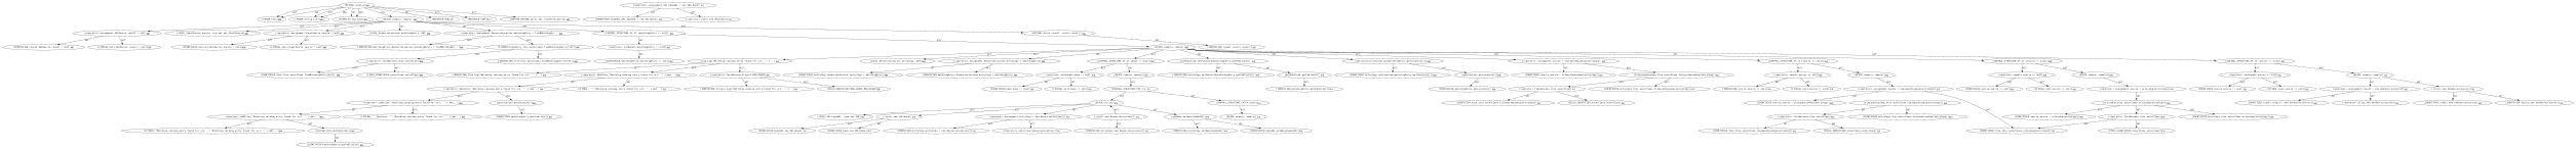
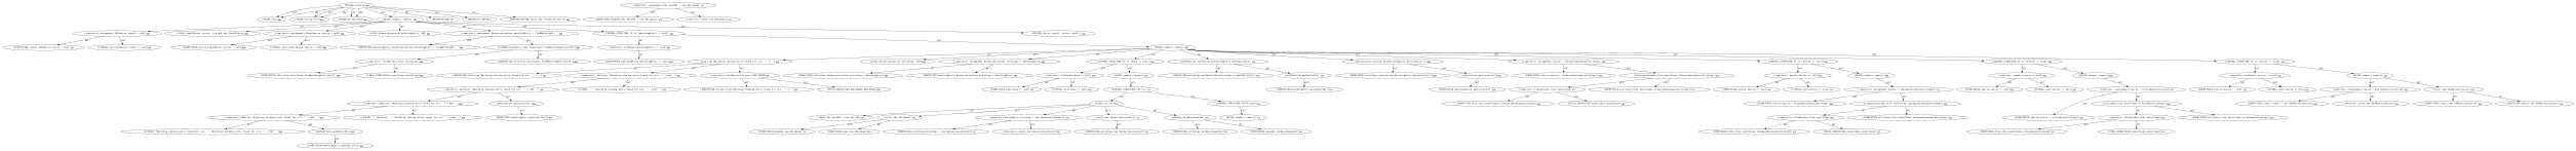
  digraph {
    fontname="Roboto Mono"
    node [fontname="Roboto Mono"]
    edge [fontname="Roboto Mono"]
    n1 [label=<(METHOD,resolve)<SUB>884</SUB>>]
    n2 [label=<(PARAM,this)<SUB>884</SUB>>]
    n3 [label=<(PARAM,String href)<SUB>884</SUB>>]
    n4 [label=<(PARAM,String base)<SUB>884</SUB>>]
    n5 [label=<(BLOCK,&lt;empty&gt;,&lt;empty&gt;)<SUB>885</SUB>>]
    n6 [label=<(MODIFIER,PUBLIC)>]
    n7 [label=<(MODIFIER,VIRTUAL)>]
    n8 [label=<(METHOD_RETURN,javax.xml.transform.Source)<SUB>884</SUB>>]
    n9 [label=<(&lt;operator&gt;.assignment,SAXSource result = null)<SUB>887</SUB>>]
    n10 [label=<(LOCAL,InputSource source: org.xml.sax.InputSource)<SUB>888</SUB>>]
    n11 [label=<(&lt;operator&gt;.assignment,InputSource source = null)<SUB>888</SUB>>]
    n12 [label=<(LOCAL,ResourceLocation matchingEntry: ANY)<SUB>890</SUB>>]
    n13 [label=<(&lt;operator&gt;.assignment,ResourceLocation matchingEntry = findMatchingEn...)<SUB>890</SUB>>]
    n14 [label=<(CONTROL_STRUCTURE,IF,if (matchingEntry != null))<SUB>892</SUB>>]
    n15 [label=<(RETURN,return result;,return result;)<SUB>936</SUB>>]
    n16 [label=<(IDENTIFIER,result,SAXSource result = null)<SUB>887</SUB>>]
    n17 [label=<(LITERAL,null,SAXSource result = null)<SUB>887</SUB>>]
    n18 [label=<(IDENTIFIER,source,InputSource source = null)<SUB>888</SUB>>]
    n19 [label=<(LITERAL,null,InputSource source = null)<SUB>888</SUB>>]
    n20 [label=<(IDENTIFIER,matchingEntry,ResourceLocation matchingEntry = findMatchingEn...)<SUB>890</SUB>>]
    n21 [label=<(findMatchingEntry,this.outerClass.findMatchingEntry(href))<SUB>890</SUB>>]
    n22 [label=<(&lt;operator&gt;.notEquals,matchingEntry != null)<SUB>892</SUB>>]
    n23 [label=<(BLOCK,&lt;empty&gt;,&lt;empty&gt;)<SUB>892</SUB>>]
-   n24 [label=<(IDENTIFIER,result,return result;)<SUB>936</SUB>>]
    n25 [label=<(&lt;operator&gt;.fieldAccess,this.outerClass)<SUB>890</SUB>>]
    n26 [label=<(IDENTIFIER,href,this.outerClass.findMatchingEntry(href))<SUB>890</SUB>>]
    n27 [label=<(IDENTIFIER,this,this.outerClass.findMatchingEntry(href))<SUB>890</SUB>>]
    n28 [label=<(FIELD_IDENTIFIER,outerClass,outerClass)<SUB>890</SUB>>]
    n29 [label=<(IDENTIFIER,matchingEntry,matchingEntry != null)<SUB>892</SUB>>]
    n30 [label=<(log,log(&quot;Matching catalog entry found for uri: '&quot; +...)<SUB>894</SUB>>]
    n31 [label=<(LOCAL,ResourceLocation entryCopy: ANY)<SUB>909</SUB>>]
    n32 [label=<(&lt;operator&gt;.assignment,ResourceLocation entryCopy = matchingEntry)<SUB>909</SUB>>]
    n33 [label=<(CONTROL_STRUCTURE,IF,if (base != null))<SUB>910</SUB>>]
    n34 [label=<(setPublicId,setPublicId(matchingEntry.getPublicId()))<SUB>919</SUB>>]
    n35 [label=<(setLocation,setLocation(matchingEntry.getLocation()))<SUB>920</SUB>>]
    n36 [label=<(&lt;operator&gt;.assignment,source = filesystemLookup(entryCopy))<SUB>922</SUB>>]
    n37 [label=<(CONTROL_STRUCTURE,IF,if (source == null))<SUB>924</SUB>>]
    n38 [label=<(CONTROL_STRUCTURE,IF,if (source == null))<SUB>928</SUB>>]
    n39 [label=<(CONTROL_STRUCTURE,IF,if (source != null))<SUB>932</SUB>>]
    n40 [label=<(IDENTIFIER,this,log(&quot;Matching catalog entry found for uri: '&quot; +...)<SUB>894</SUB>>]
    n41 [label=<(&lt;operator&gt;.addition,&quot;Matching catalog entry found for uri: '&quot; + mat...)<SUB>894</SUB>>]
    n42 [label=<(&lt;operator&gt;.fieldAccess,Project.MSG_DEBUG)<SUB>897</SUB>>]
    n43 [label=<(IDENTIFIER,entryCopy,ResourceLocation entryCopy = matchingEntry)<SUB>909</SUB>>]
    n44 [label=<(IDENTIFIER,matchingEntry,ResourceLocation entryCopy = matchingEntry)<SUB>909</SUB>>]
    n45 [label=<(&lt;operator&gt;.notEquals,base != null)<SUB>910</SUB>>]
    n46 [label=<(BLOCK,&lt;empty&gt;,&lt;empty&gt;)<SUB>910</SUB>>]
    n47 [label=<(IDENTIFIER,entryCopy,setPublicId(matchingEntry.getPublicId()))<SUB>919</SUB>>]
    n48 [label=<(getPublicId,getPublicId())<SUB>919</SUB>>]
    n49 [label=<(IDENTIFIER,entryCopy,setLocation(matchingEntry.getLocation()))<SUB>920</SUB>>]
    n50 [label=<(getLocation,getLocation())<SUB>920</SUB>>]
    n51 [label=<(IDENTIFIER,source,source = filesystemLookup(entryCopy))<SUB>922</SUB>>]
    n52 [label=<(filesystemLookup,this.outerClass.filesystemLookup(entryCopy))<SUB>922</SUB>>]
    n53 [label=<(&lt;operator&gt;.equals,source == null)<SUB>924</SUB>>]
    n54 [label=<(BLOCK,&lt;empty&gt;,&lt;empty&gt;)<SUB>924</SUB>>]
    n55 [label=<(&lt;operator&gt;.equals,source == null)<SUB>928</SUB>>]
    n56 [label=<(BLOCK,&lt;empty&gt;,&lt;empty&gt;)<SUB>928</SUB>>]
    n57 [label=<(&lt;operator&gt;.notEquals,source != null)<SUB>932</SUB>>]
    n58 [label=<(BLOCK,&lt;empty&gt;,&lt;empty&gt;)<SUB>932</SUB>>]
    n59 [label=<(&lt;operator&gt;.addition,&quot;Matching catalog entry found for uri: '&quot; + mat...)<SUB>894</SUB>>]
    n60 [label=<(LITERAL,&quot;'&quot;,&quot;Matching catalog entry found for uri: '&quot; + mat...)<SUB>896</SUB>>]
    n61 [label=<(IDENTIFIER,Project,log(&quot;Matching catalog entry found for uri: '&quot; +...)<SUB>897</SUB>>]
    n62 [label=<(FIELD_IDENTIFIER,MSG_DEBUG,MSG_DEBUG)<SUB>897</SUB>>]
    n63 [label=<(&lt;operator&gt;.addition,&quot;Matching catalog entry found for uri: '&quot; + mat...)<SUB>894</SUB>>]
    n64 [label=<(getLocation,getLocation())<SUB>896</SUB>>]
    n65 [label=<(&lt;operator&gt;.addition,&quot;Matching catalog entry found for uri: '&quot; + mat...)<SUB>894</SUB>>]
    n66 [label=<(LITERAL,&quot;' location: '&quot;,&quot;Matching catalog entry found for uri: '&quot; + mat...)<SUB>895</SUB>>]
    n67 [label=<(IDENTIFIER,matchingEntry,getLocation())<SUB>896</SUB>>]
    n68 [label=<(LITERAL,&quot;Matching catalog entry found for uri: '&quot;,&quot;Matching catalog entry found for uri: '&quot; + mat...)<SUB>894</SUB>>]
    n69 [label=<(getPublicId,getPublicId())<SUB>895</SUB>>]
    n70 [label=<(IDENTIFIER,matchingEntry,getPublicId())<SUB>895</SUB>>]
    n71 [label=<(IDENTIFIER,base,base != null)<SUB>910</SUB>>]
    n72 [label=<(LITERAL,null,base != null)<SUB>910</SUB>>]
    n73 [label=<(CONTROL_STRUCTURE,TRY,try)<SUB>911</SUB>>]
    n74 [label=<(BLOCK,try,try)<SUB>914</SUB>>]
    n75 [label=<(CONTROL_STRUCTURE,CATCH,catch)<SUB>915</SUB>>]
    n76 [label=<(LOCAL,URL baseURL: java.net.URL)<SUB>912</SUB>>]
    n77 [label=<(&lt;init&gt;,new URL(base))<SUB>912</SUB>>]
    n78 [label=<(&lt;operator&gt;.assignment,entryCopy = new ResourceLocation())<SUB>913</SUB>>]
    n79 [label=<(&lt;init&gt;,new ResourceLocation())<SUB>913</SUB>>]
    n80 [label=<(setBase,setBase(baseURL))<SUB>914</SUB>>]
    n81 [label=<(BLOCK,&lt;empty&gt;,&lt;empty&gt;)<SUB>915</SUB>>]
    n82 [label=<(&lt;operator&gt;.assignment,URL baseURL = new URL(base))<SUB>912</SUB>>]
    n83 [label=<(IDENTIFIER,baseURL,URL baseURL = new URL(base))<SUB>912</SUB>>]
    n84 [label=<(&lt;operator&gt;.alloc,new URL(base))<SUB>912</SUB>>]
    n85 [label=<(IDENTIFIER,baseURL,new URL(base))<SUB>912</SUB>>]
    n86 [label=<(IDENTIFIER,base,new URL(base))<SUB>912</SUB>>]
    n87 [label=<(IDENTIFIER,entryCopy,entryCopy = new ResourceLocation())<SUB>913</SUB>>]
    n88 [label=<(&lt;operator&gt;.alloc,new ResourceLocation())<SUB>913</SUB>>]
    n89 [label=<(IDENTIFIER,entryCopy,new ResourceLocation())<SUB>913</SUB>>]
    n90 [label=<(IDENTIFIER,entryCopy,setBase(baseURL))<SUB>914</SUB>>]
    n91 [label=<(IDENTIFIER,baseURL,setBase(baseURL))<SUB>914</SUB>>]
    n92 [label=<(IDENTIFIER,matchingEntry,getPublicId())<SUB>919</SUB>>]
    n93 [label=<(IDENTIFIER,matchingEntry,getLocation())<SUB>920</SUB>>]
    n94 [label=<(&lt;operator&gt;.fieldAccess,this.outerClass)<SUB>922</SUB>>]
    n95 [label=<(IDENTIFIER,entryCopy,this.outerClass.filesystemLookup(entryCopy))<SUB>922</SUB>>]
    n96 [label=<(IDENTIFIER,this,this.outerClass.filesystemLookup(entryCopy))<SUB>922</SUB>>]
    n97 [label=<(FIELD_IDENTIFIER,outerClass,outerClass)<SUB>922</SUB>>]
    n98 [label=<(IDENTIFIER,source,source == null)<SUB>924</SUB>>]
    n99 [label=<(LITERAL,null,source == null)<SUB>924</SUB>>]
    n100 [label=<(&lt;operator&gt;.assignment,source = classpathLookup(entryCopy))<SUB>925</SUB>>]
    n101 [label=<(IDENTIFIER,source,source = classpathLookup(entryCopy))<SUB>925</SUB>>]
    n102 [label=<(classpathLookup,this.outerClass.classpathLookup(entryCopy))<SUB>925</SUB>>]
    n103 [label=<(&lt;operator&gt;.fieldAccess,this.outerClass)<SUB>925</SUB>>]
    n104 [label=<(IDENTIFIER,entryCopy,this.outerClass.classpathLookup(entryCopy))<SUB>925</SUB>>]
    n105 [label=<(IDENTIFIER,this,this.outerClass.classpathLookup(entryCopy))<SUB>925</SUB>>]
    n106 [label=<(FIELD_IDENTIFIER,outerClass,outerClass)<SUB>925</SUB>>]
    n107 [label=<(IDENTIFIER,source,source == null)<SUB>928</SUB>>]
    n108 [label=<(LITERAL,null,source == null)<SUB>928</SUB>>]
    n109 [label=<(&lt;operator&gt;.assignment,source = urlLookup(entryCopy))<SUB>929</SUB>>]
    n110 [label=<(IDENTIFIER,source,source = urlLookup(entryCopy))<SUB>929</SUB>>]
    n111 [label=<(urlLookup,this.outerClass.urlLookup(entryCopy))<SUB>929</SUB>>]
    n112 [label=<(&lt;operator&gt;.fieldAccess,this.outerClass)<SUB>929</SUB>>]
    n113 [label=<(IDENTIFIER,entryCopy,this.outerClass.urlLookup(entryCopy))<SUB>929</SUB>>]
    n114 [label=<(IDENTIFIER,this,this.outerClass.urlLookup(entryCopy))<SUB>929</SUB>>]
    n115 [label=<(FIELD_IDENTIFIER,outerClass,outerClass)<SUB>929</SUB>>]
    n116 [label=<(IDENTIFIER,source,source != null)<SUB>932</SUB>>]
    n117 [label=<(LITERAL,null,source != null)<SUB>932</SUB>>]
    n118 [label=<(&lt;operator&gt;.assignment,result = new SAXSource(source))<SUB>933</SUB>>]
    n119 [label=<(&lt;init&gt;,new SAXSource(source))<SUB>933</SUB>>]
    n120 [label=<(IDENTIFIER,result,result = new SAXSource(source))<SUB>933</SUB>>]
    n121 [label=<(&lt;operator&gt;.alloc,new SAXSource(source))<SUB>933</SUB>>]
    n122 [label=<(IDENTIFIER,result,new SAXSource(source))<SUB>933</SUB>>]
    n123 [label=<(IDENTIFIER,source,new SAXSource(source))<SUB>933</SUB>>]
    n1 -> n2 [label="AST: "]
    n1 -> n2 [label="DDG: "]
    n1 -> n3 [label="AST: "]
    n1 -> n3 [label="DDG: "]
    n1 -> n4 [label="AST: "]
    n1 -> n4 [label="DDG: "]
    n1 -> n5 [label="AST: "]
    n1 -> n6 [label="AST: "]
    n1 -> n7 [label="AST: "]
    n1 -> n8 [label="AST: "]
    n5 -> n9 [label="AST: "]
    n5 -> n10 [label="AST: "]
    n5 -> n11 [label="AST: "]
    n5 -> n12 [label="AST: "]
    n5 -> n13 [label="AST: "]
    n5 -> n14 [label="AST: "]
    n5 -> n15 [label="AST: "]
    n9 -> n16 [label="AST: "]
    n9 -> n17 [label="AST: "]
    n11 -> n18 [label="AST: "]
    n11 -> n19 [label="AST: "]
    n13 -> n20 [label="AST: "]
    n13 -> n21 [label="AST: "]
    n14 -> n22 [label="AST: "]
    n14 -> n23 [label="AST: "]
-   n15 -> n24 [label="AST: "]
    n21 -> n25 [label="AST: "]
    n21 -> n26 [label="AST: "]
    n22 -> n29 [label="AST: "]
    n23 -> n30 [label="AST: "]
    n23 -> n31 [label="AST: "]
    n23 -> n32 [label="AST: "]
    n23 -> n33 [label="AST: "]
    n23 -> n34 [label="AST: "]
    n23 -> n35 [label="AST: "]
    n23 -> n36 [label="AST: "]
    n23 -> n37 [label="AST: "]
    n23 -> n38 [label="AST: "]
    n23 -> n39 [label="AST: "]
    n25 -> n27 [label="AST: "]
    n25 -> n28 [label="AST: "]
    n30 -> n40 [label="AST: "]
    n30 -> n41 [label="AST: "]
    n30 -> n42 [label="AST: "]
    n32 -> n43 [label="AST: "]
    n32 -> n44 [label="AST: "]
    n33 -> n45 [label="AST: "]
    n33 -> n46 [label="AST: "]
    n34 -> n47 [label="AST: "]
    n34 -> n48 [label="AST: "]
    n35 -> n49 [label="AST: "]
    n35 -> n50 [label="AST: "]
    n36 -> n51 [label="AST: "]
    n36 -> n52 [label="AST: "]
    n37 -> n53 [label="AST: "]
    n37 -> n54 [label="AST: "]
    n38 -> n55 [label="AST: "]
    n38 -> n56 [label="AST: "]
    n39 -> n57 [label="AST: "]
    n39 -> n58 [label="AST: "]
    n41 -> n59 [label="AST: "]
    n41 -> n60 [label="AST: "]
    n42 -> n61 [label="AST: "]
    n42 -> n62 [label="AST: "]
    n45 -> n71 [label="AST: "]
    n45 -> n72 [label="AST: "]
    n46 -> n73 [label="AST: "]
    n48 -> n92 [label="AST: "]
    n50 -> n93 [label="AST: "]
    n52 -> n94 [label="AST: "]
    n52 -> n95 [label="AST: "]
    n53 -> n98 [label="AST: "]
    n53 -> n99 [label="AST: "]
    n54 -> n100 [label="AST: "]
    n55 -> n107 [label="AST: "]
    n55 -> n108 [label="AST: "]
    n56 -> n109 [label="AST: "]
    n57 -> n116 [label="AST: "]
    n57 -> n117 [label="AST: "]
    n58 -> n118 [label="AST: "]
    n58 -> n119 [label="AST: "]
    n59 -> n63 [label="AST: "]
    n59 -> n64 [label="AST: "]
    n63 -> n65 [label="AST: "]
    n63 -> n66 [label="AST: "]
    n64 -> n67 [label="AST: "]
    n65 -> n68 [label="AST: "]
    n65 -> n69 [label="AST: "]
    n69 -> n70 [label="AST: "]
    n73 -> n74 [label="AST: "]
    n73 -> n75 [label="AST: "]
    n74 -> n76 [label="AST: "]
    n74 -> n77 [label="AST: "]
    n74 -> n78 [label="AST: "]
-   n79 -> n74 [label="AST: "]
+   n74 -> n79 [label="AST: "]
    n74 -> n80 [label="AST: "]
    n75 -> n81 [label="AST: "]
    n77 -> n85 [label="AST: "]
    n77 -> n86 [label="AST: "]
    n78 -> n87 [label="AST: "]
    n78 -> n88 [label="AST: "]
    n79 -> n89 [label="AST: "]
    n80 -> n90 [label="AST: "]
    n80 -> n91 [label="AST: "]
    n82 -> n83 [label="AST: "]
    n82 -> n84 [label="AST: "]
    n94 -> n96 [label="AST: "]
    n94 -> n97 [label="AST: "]
    n100 -> n101 [label="AST: "]
-   n100 -> n114 [label="AST: "]
+   n100 -> n102 [label="AST: "]
    n102 -> n103 [label="AST: "]
    n102 -> n104 [label="AST: "]
    n103 -> n105 [label="AST: "]
    n103 -> n106 [label="AST: "]
-   n111 -> n110 [label="AST: "]
+   n109 -> n110 [label="AST: "]
    n109 -> n111 [label="AST: "]
    n111 -> n112 [label="AST: "]
    n111 -> n113 [label="AST: "]
    n112 -> n114 [label="AST: "]
    n112 -> n115 [label="AST: "]
    n118 -> n120 [label="AST: "]
    n118 -> n121 [label="AST: "]
    n119 -> n122 [label="AST: "]
    n119 -> n123 [label="AST: "]
  }
